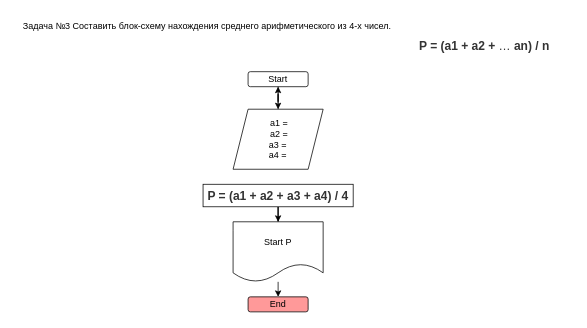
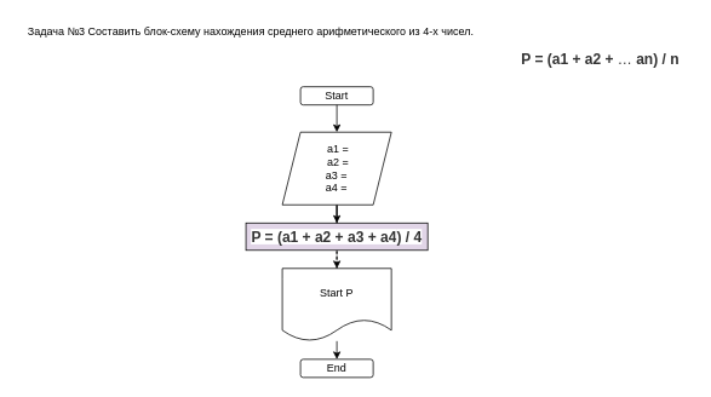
  <mxCell id="0" />
  <mxCell id="1" parent="0" />
  <mxCell id="2" value="Задача №3 Составить блок-схему нахождения среднего арифметического из 4-х чисел." style="text;html=1;align=center;verticalAlign=middle;resizable=0;points=[];autosize=1;strokeColor=none;fillColor=none;" vertex="1" parent="1"><mxGeometry x="20" y="20" width="510" height="30" as="geometry" /></mxCell>
  <mxCell id="3" value="Start" style="rounded=1;whiteSpace=wrap;html=1;fillColor=#ffffff;" vertex="1" parent="1"><mxGeometry x="330" y="95" width="80" height="20" as="geometry" /></mxCell>
  <mxCell id="4" value="" style="endArrow=classic;html=1;rounded=0;exitX=0.5;exitY=1;exitDx=0;exitDy=0;" edge="1" parent="1" source="3"><mxGeometry width="50" height="50" relative="1" as="geometry"><mxPoint x="660" y="355" as="sourcePoint" /><mxPoint x="370" y="145" as="targetPoint" /></mxGeometry></mxCell>
- <mxCell id="5" value="" style="edgeStyle=orthogonalEdgeStyle;rounded=0;orthogonalLoop=1;jettySize=auto;html=1;" edge="1" parent="1" source="6" target="11"><mxGeometry relative="1" as="geometry" /></mxCell>
- <mxCell id="6" value="&lt;b style=&quot;color: rgb(51, 51, 51); font-family: &amp;quot;YS Text&amp;quot;, Arial, Helvetica, &amp;quot;Arial Unicode MS&amp;quot;, sans-serif; font-size: 16px; text-align: start; background-color: rgb(255, 255, 255);&quot;&gt;P = (a1 + a2 + a3 + a4&lt;/b&gt;&lt;b style=&quot;color: rgb(51, 51, 51); font-family: &amp;quot;YS Text&amp;quot;, Arial, Helvetica, &amp;quot;Arial Unicode MS&amp;quot;, sans-serif; font-size: 16px; text-align: start; background-color: rgb(255, 255, 255);&quot;&gt;) / 4&lt;/b&gt;" style="rounded=0;whiteSpace=wrap;html=1;fillColor=#FFFFFF;" vertex="1" parent="1"><mxGeometry x="270" y="245" width="200" height="30" as="geometry" /></mxCell>
- <mxCell id="7" value="" style="edgeStyle=orthogonalEdgeStyle;rounded=0;orthogonalLoop=1;jettySize=auto;html=1;" edge="1" parent="1" source="8" target="3"><mxGeometry relative="1" as="geometry" /></mxCell>
+ <mxCell id="5" value="" style="edgeStyle=orthogonalEdgeStyle;rounded=0;orthogonalLoop=1;jettySize=auto;html=1;dashed=1;" edge="1" parent="1" source="6" target="11"><mxGeometry relative="1" as="geometry" /></mxCell>
+ <mxCell id="6" value="&lt;b style=&quot;color: rgb(51, 51, 51); font-family: &amp;quot;YS Text&amp;quot;, Arial, Helvetica, &amp;quot;Arial Unicode MS&amp;quot;, sans-serif; font-size: 16px; text-align: start; background-color: rgb(255, 255, 255);&quot;&gt;P = (a1 + a2 + a3 + a4&lt;/b&gt;&lt;b style=&quot;color: rgb(51, 51, 51); font-family: &amp;quot;YS Text&amp;quot;, Arial, Helvetica, &amp;quot;Arial Unicode MS&amp;quot;, sans-serif; font-size: 16px; text-align: start; background-color: rgb(255, 255, 255);&quot;&gt;) / 4&lt;/b&gt;" style="rounded=0;whiteSpace=wrap;html=1;fillColor=#e1d5e7;" vertex="1" parent="1"><mxGeometry x="270" y="245" width="200" height="30" as="geometry" /></mxCell>
+ <mxCell id="7" value="" style="edgeStyle=orthogonalEdgeStyle;rounded=0;orthogonalLoop=1;jettySize=auto;html=1;" edge="1" parent="1" source="8" target="6"><mxGeometry relative="1" as="geometry" /></mxCell>
  <mxCell id="8" value="&amp;nbsp;а1 =&lt;br&gt;&amp;nbsp;а2 =&lt;br&gt;а3 =&lt;br&gt;а4 =" style="shape=parallelogram;perimeter=parallelogramPerimeter;whiteSpace=wrap;html=1;fixedSize=1;fillColor=#FFFFFF;" vertex="1" parent="1"><mxGeometry x="310" y="145" width="120" height="80" as="geometry" /></mxCell>
- <mxCell id="9" value="&lt;b style=&quot;color: rgb(51, 51, 51); font-family: &amp;quot;YS Text&amp;quot;, Arial, Helvetica, &amp;quot;Arial Unicode MS&amp;quot;, sans-serif; font-size: 16px; text-align: start; background-color: rgb(255, 255, 255);&quot;&gt;P = (a1 + a2 +&lt;/b&gt;&lt;span style=&quot;color: rgb(51, 51, 51); font-family: &amp;quot;YS Text&amp;quot;, Arial, Helvetica, &amp;quot;Arial Unicode MS&amp;quot;, sans-serif; font-size: 16px; text-align: start; background-color: rgb(255, 255, 255);&quot;&gt;&amp;nbsp;…&amp;nbsp;&lt;/span&gt;&lt;b style=&quot;color: rgb(51, 51, 51); font-family: &amp;quot;YS Text&amp;quot;, Arial, Helvetica, &amp;quot;Arial Unicode MS&amp;quot;, sans-serif; font-size: 16px; text-align: start; background-color: rgb(255, 255, 255);&quot;&gt;an) / n&lt;/b&gt;" style="text;html=1;strokeColor=none;fillColor=none;align=center;verticalAlign=middle;whiteSpace=wrap;rounded=0;" vertex="1" parent="1"><mxGeometry x="530" y="45" width="230" height="30" as="geometry" /></mxCell>
+ <mxCell id="9" value="&lt;b style=&quot;color: rgb(51, 51, 51); font-family: &amp;quot;YS Text&amp;quot;, Arial, Helvetica, &amp;quot;Arial Unicode MS&amp;quot;, sans-serif; font-size: 16px; text-align: start; background-color: rgb(255, 255, 255);&quot;&gt;P = (a1 + a2 +&lt;/b&gt;&lt;span style=&quot;color: rgb(51, 51, 51); font-family: &amp;quot;YS Text&amp;quot;, Arial, Helvetica, &amp;quot;Arial Unicode MS&amp;quot;, sans-serif; font-size: 16px; text-align: start; background-color: rgb(255, 255, 255);&quot;&gt;&amp;nbsp;…&amp;nbsp;&lt;/span&gt;&lt;b style=&quot;color: rgb(51, 51, 51); font-family: &amp;quot;YS Text&amp;quot;, Arial, Helvetica, &amp;quot;Arial Unicode MS&amp;quot;, sans-serif; font-size: 16px; text-align: start; background-color: rgb(255, 255, 255);&quot;&gt;an) / n&lt;/b&gt;" style="text;html=1;strokeColor=none;fillColor=none;align=center;verticalAlign=middle;whiteSpace=wrap;rounded=0;" vertex="1" parent="1"><mxGeometry x="545" y="50" width="230" height="30" as="geometry" /></mxCell>
  <mxCell id="10" value="" style="edgeStyle=orthogonalEdgeStyle;rounded=0;orthogonalLoop=1;jettySize=auto;html=1;" edge="1" parent="1" source="11"><mxGeometry relative="1" as="geometry"><mxPoint x="370" y="395" as="targetPoint" /></mxGeometry></mxCell>
  <mxCell id="11" value="Start P" style="shape=document;whiteSpace=wrap;html=1;boundedLbl=1;fillColor=#FFFFFF;rounded=0;" vertex="1" parent="1"><mxGeometry x="310" y="295" width="120" height="80" as="geometry" /></mxCell>
- <mxCell id="12" value="End" style="rounded=1;whiteSpace=wrap;html=1;fillColor=#FF9999;" vertex="1" parent="1"><mxGeometry x="330" y="395" width="80" height="20" as="geometry" /></mxCell>
+ <mxCell id="12" value="End" style="rounded=1;whiteSpace=wrap;html=1;fillColor=#ffffff;" vertex="1" parent="1"><mxGeometry x="330" y="395" width="80" height="20" as="geometry" /></mxCell>
